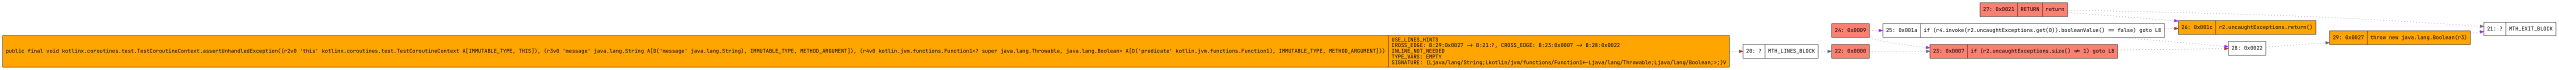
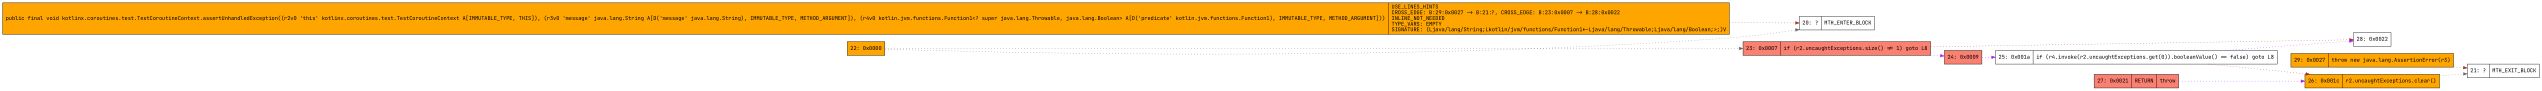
  digraph {
    fontname="JetBrains Mono"
    rankdir=LR
    node [fillcolor=white fontname="JetBrains Mono" shape=record style=filled]
    edge [color=purple fontname="JetBrains Mono" style=dotted]
-   n1 [label="{20\:\ ?|MTH_LINES_BLOCK\l}"]
-   n2 [fillcolor=salmon label="{22\:\ 0x0000}"]
+   n1 [label="{20\:\ ?|MTH_ENTER_BLOCK\l}"]
+   n2 [fillcolor=orange label="{22\:\ 0x0000}"]
    n3 [fillcolor=salmon label="{23\:\ 0x0007|if (r2.uncaughtExceptions.size() != 1) goto L8\l}"]
    n4 [fillcolor=salmon label="{24\:\ 0x0009}"]
    n5 [label="{28\:\ 0x0022}"]
    n6 [label="{25\:\ 0x001a|if (r4.invoke(r2.uncaughtExceptions.get(0)).booleanValue() == false) goto L8\l}"]
-   n7 [fillcolor=orange label="{29\:\ 0x0027|throw new java.lang.Boolean(r3)\l}"]
-   n8 [fillcolor=orange label="{26\:\ 0x001c|r2.uncaughtExceptions.return()\l}"]
-   n9 [fillcolor=salmon label="{27\:\ 0x0021|RETURN\l|return\l}"]
+   n7 [fillcolor=orange label="{29\:\ 0x0027|throw new java.lang.AssertionError(r3)\l}"]
+   n8 [fillcolor=orange label="{26\:\ 0x001c|r2.uncaughtExceptions.clear()\l}"]
+   n9 [fillcolor=salmon label="{27\:\ 0x0021|RETURN\l|throw\l}"]
    n10 [label="{21\:\ ?|MTH_EXIT_BLOCK\l}"]
    n11 [fillcolor=orange label="{public final void kotlinx.coroutines.test.TestCoroutineContext.assertUnhandledException((r2v0 'this' kotlinx.coroutines.test.TestCoroutineContext A[IMMUTABLE_TYPE, THIS]), (r3v0 'message' java.lang.String A[D('message' java.lang.String), IMMUTABLE_TYPE, METHOD_ARGUMENT]), (r4v0 kotlin.jvm.functions.Function1\<? super java.lang.Throwable, java.lang.Boolean\> A[D('predicate' kotlin.jvm.functions.Function1), IMMUTABLE_TYPE, METHOD_ARGUMENT]))  | USE_LINES_HINTS\lCROSS_EDGE: B:29:0x0027 \-\> B:21:?, CROSS_EDGE: B:23:0x0007 \-\> B:28:0x0022\lINLINE_NOT_NEEDED\lTYPE_VARS: EMPTY\lSIGNATURE: (Ljava\/lang\/String;Lkotlin\/jvm\/functions\/Function1\<\-Ljava\/lang\/Throwable;Ljava\/lang\/Boolean;\>;)V\l}"]
-   n1 -> n2 [color=gray40]
+   n2 -> n1 [color=gray40]
    n2 -> n3 [color=gray40]
-   n4 -> n3
+   n3 -> n4
    n3 -> n5 [color=brown]
    n4 -> n6
-   n5 -> n7 [color=gray40]
    n6 -> n5
    n6 -> n8 [color=brown]
-   n7 -> n10
+   n7 -> n10 [color=brown]
    n9 -> n8
-   n9 -> n10 [color=gray40]
+   n8 -> n10 [color=gray40]
    n11 -> n1 [color=brown]
  }
